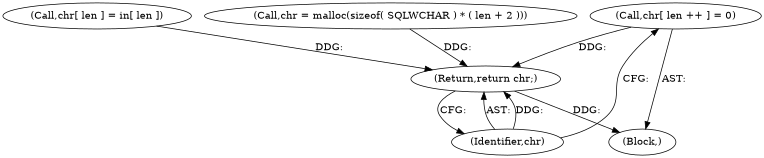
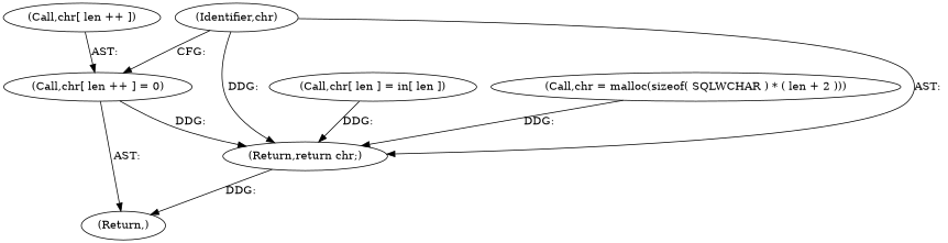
  digraph {
    n1 [label="(Call,chr[ len ++ ] = 0)"]
    n2 [label="(Return,return chr;)"]
-   n3 [label="(Block,)"]
+   n3 [label="(Return,)"]
    n4 [label="(Identifier,chr)"]
    n5 [label="(Call,chr[ len ] = in[ len ])"]
+   n6 [label="(Call,chr[ len ++ ])"]
    n7 [label="(Call,chr = malloc(sizeof( SQLWCHAR ) * ( len + 2 )))"]
    n1 -> n2 [label="DDG: "]
    n1 -> n3 [label="AST: "]
    n2 -> n3 [label="DDG: "]
-   n2 -> n4 [label="CFG: "]
    n4 -> n1 [label="CFG: "]
    n4 -> n2 [label="AST: "]
    n4 -> n2 [label="DDG: "]
    n5 -> n2 [label="DDG: "]
+   n6 -> n1 [label="AST: "]
    n7 -> n2 [label="DDG: "]
  }
